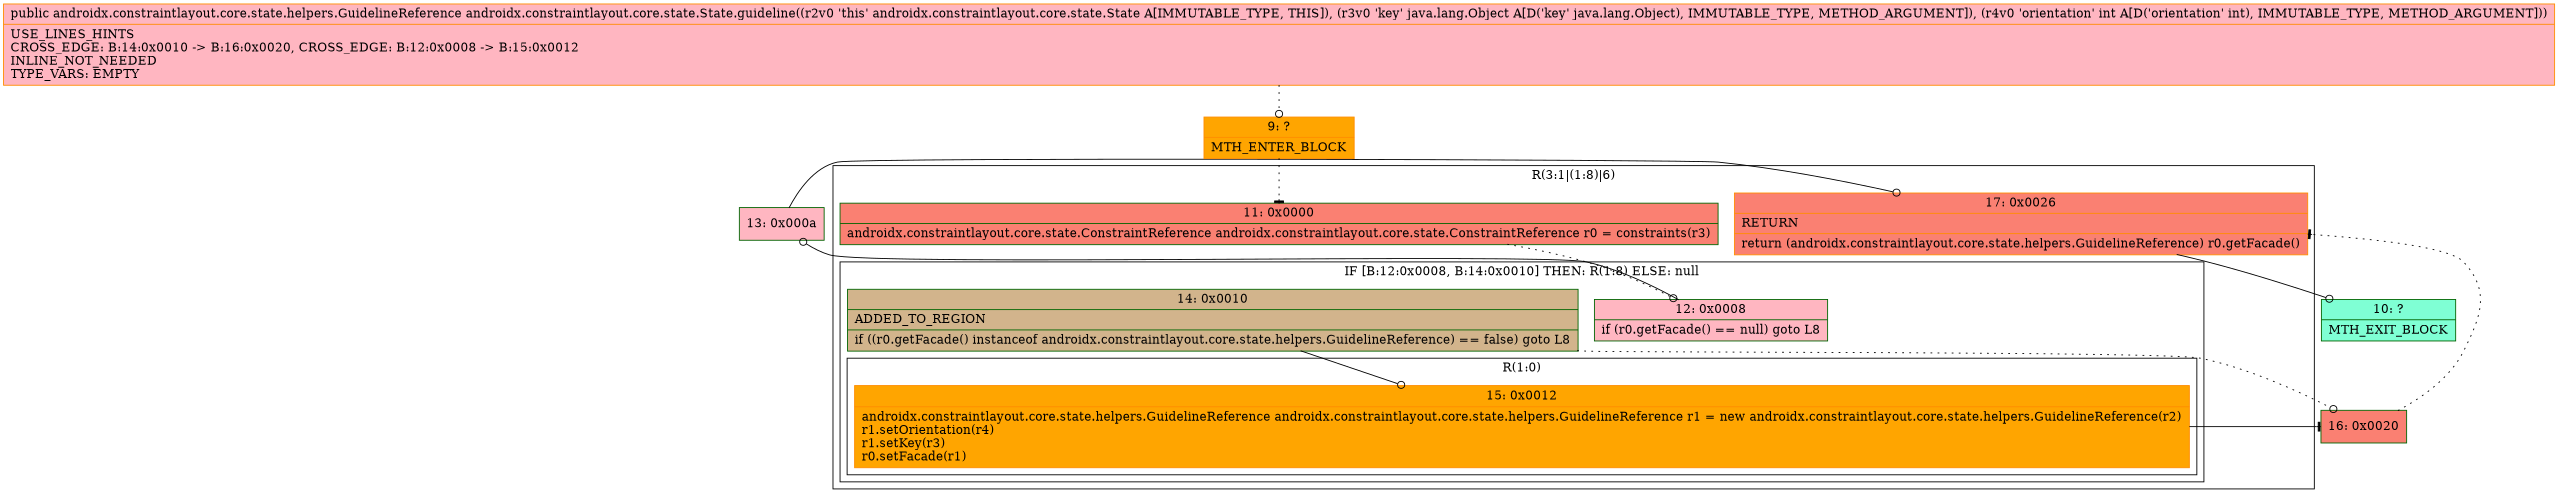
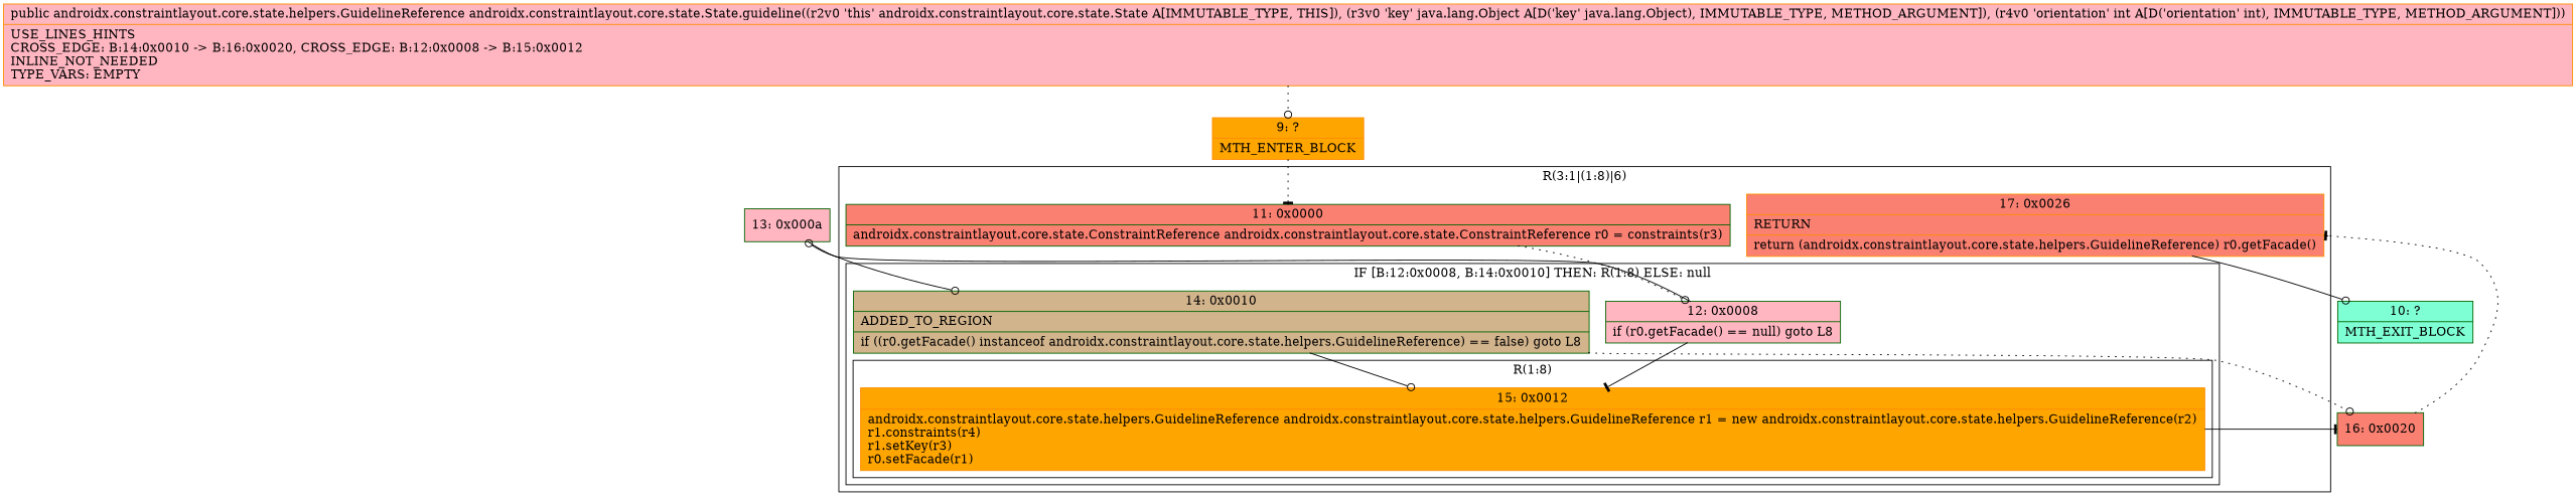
  digraph {
    node [color=darkgreen fillcolor=lightpink shape=record style=filled]
    edge [arrowhead=odot style=solid]
-   n1 [color=darkorange fillcolor=orange label="{15\:\ 0x0012|androidx.constraintlayout.core.state.helpers.GuidelineReference androidx.constraintlayout.core.state.helpers.GuidelineReference r1 = new androidx.constraintlayout.core.state.helpers.GuidelineReference(r2)\lr1.setOrientation(r4)\lr1.setKey(r3)\lr0.setFacade(r1)\l}"]
+   n1 [color=darkorange fillcolor=orange label="{15\:\ 0x0012|androidx.constraintlayout.core.state.helpers.GuidelineReference androidx.constraintlayout.core.state.helpers.GuidelineReference r1 = new androidx.constraintlayout.core.state.helpers.GuidelineReference(r2)\lr1.constraints(r4)\lr1.setKey(r3)\lr0.setFacade(r1)\l}"]
    n2 [label="{12\:\ 0x0008|if (r0.getFacade() == null) goto L8\l}"]
    n3 [fillcolor=tan label="{14\:\ 0x0010|ADDED_TO_REGION\l|if ((r0.getFacade() instanceof androidx.constraintlayout.core.state.helpers.GuidelineReference) == false) goto L8\l}"]
    n4 [fillcolor=salmon label="{11\:\ 0x0000|androidx.constraintlayout.core.state.ConstraintReference androidx.constraintlayout.core.state.ConstraintReference r0 = constraints(r3)\l}"]
    n5 [color=darkorange fillcolor=salmon label="{17\:\ 0x0026|RETURN\l|return (androidx.constraintlayout.core.state.helpers.GuidelineReference) r0.getFacade()\l}"]
    n6 [fillcolor=salmon label="{16\:\ 0x0020}"]
    n7 [label="{13\:\ 0x000a}"]
    n8 [fillcolor=aquamarine label="{10\:\ ?|MTH_EXIT_BLOCK\l}"]
    n9 [color=darkorange fillcolor=orange label="{9\:\ ?|MTH_ENTER_BLOCK\l}"]
    n10 [color=darkorange label="{public androidx.constraintlayout.core.state.helpers.GuidelineReference androidx.constraintlayout.core.state.State.guideline((r2v0 'this' androidx.constraintlayout.core.state.State A[IMMUTABLE_TYPE, THIS]), (r3v0 'key' java.lang.Object A[D('key' java.lang.Object), IMMUTABLE_TYPE, METHOD_ARGUMENT]), (r4v0 'orientation' int A[D('orientation' int), IMMUTABLE_TYPE, METHOD_ARGUMENT]))  | USE_LINES_HINTS\lCROSS_EDGE: B:14:0x0010 \-\> B:16:0x0020, CROSS_EDGE: B:12:0x0008 \-\> B:15:0x0012\lINLINE_NOT_NEEDED\lTYPE_VARS: EMPTY\l}"]
    subgraph cluster_1 {
      label="R(3:1|(1:8)|6)"
      n4
      n5
      subgraph cluster_2 {
        label="IF [B:12:0x0008, B:14:0x0010] THEN: R(1:8) ELSE: null"
        n2
        n3
        subgraph cluster_3 {
-         label="R(1:0)"
+         label="R(1:8)"
          n1
        }
      }
    }
    n1 -> n6 [arrowhead=tee]
+   n2 -> n1 [arrowhead=tee]
    n2 -> n7
    n3 -> n1
    n3 -> n6 [style=dotted]
    n4 -> n2 [style=dotted]
    n5 -> n8
    n6 -> n5 [arrowhead=tee style=dotted]
-   n7 -> n5
+   n7 -> n3
    n9 -> n4 [arrowhead=tee style=dotted]
    n10 -> n9 [style=dotted]
  }
